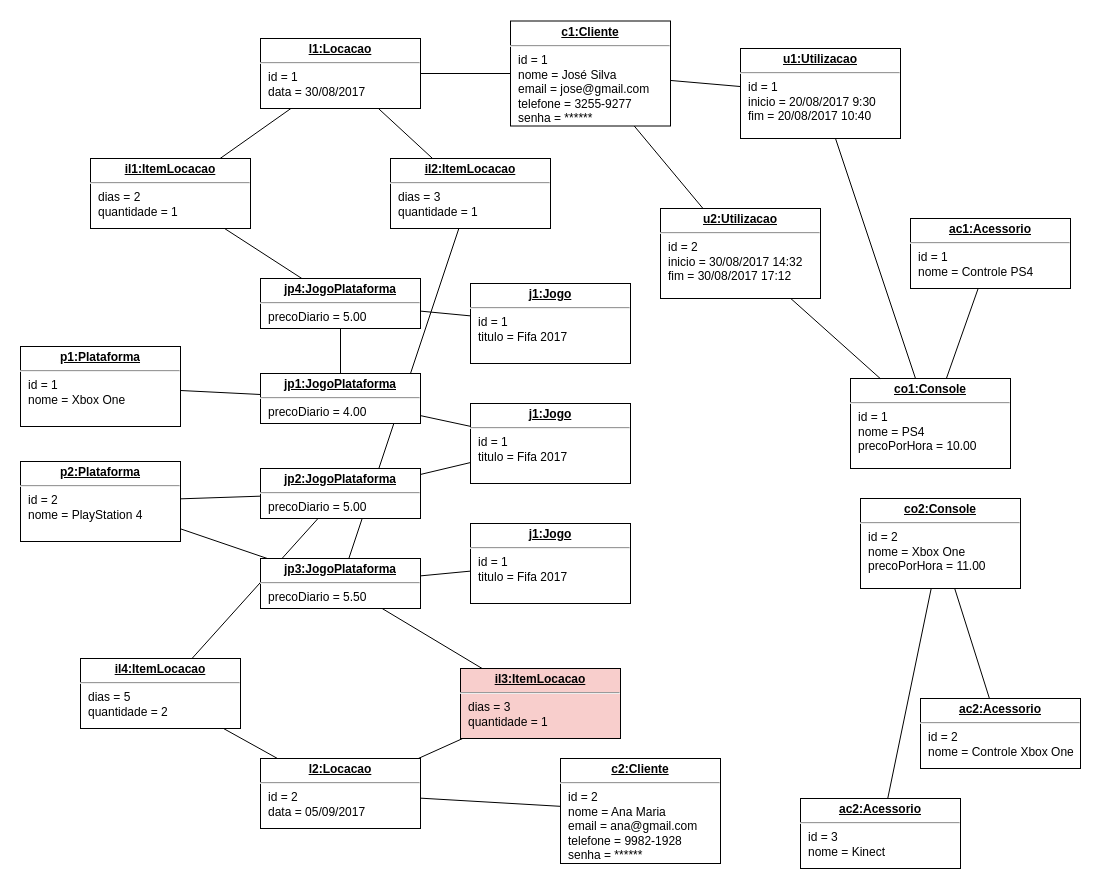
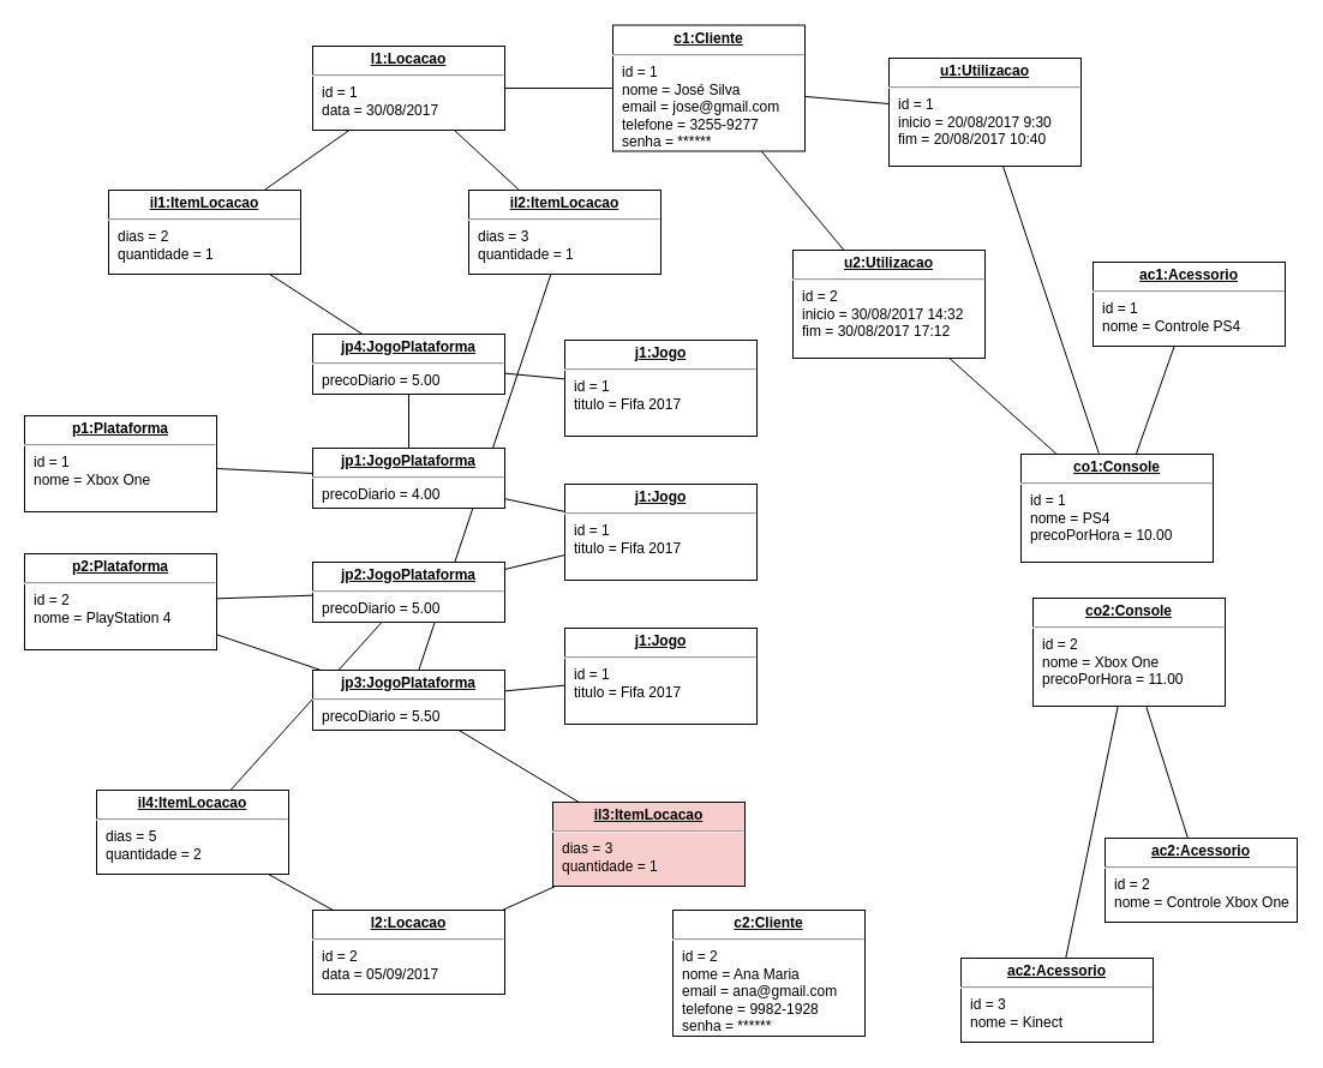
  <mxCell id="0" />
  <mxCell id="1" parent="0" />
  <mxCell id="2" style="edgeStyle=none;html=1;endArrow=none;endFill=0;" edge="1" parent="1" source="38" target="15"><mxGeometry relative="1" as="geometry" /></mxCell>
  <mxCell id="3" style="edgeStyle=none;html=1;endArrow=none;endFill=0;" edge="1" parent="1" source="33" target="18"><mxGeometry relative="1" as="geometry" /></mxCell>
  <mxCell id="4" value="&lt;p style=&quot;margin:0px;margin-top:4px;text-align:center;text-decoration:underline;&quot;&gt;&lt;b&gt;p1:Plataforma&lt;/b&gt;&lt;/p&gt;&lt;hr&gt;&lt;p style=&quot;margin:0px;margin-left:8px;&quot;&gt;id = 1&lt;br&gt;nome = Xbox One&lt;br&gt;&lt;/p&gt;" style="verticalAlign=top;align=left;overflow=fill;fontSize=12;fontFamily=Helvetica;html=1;" vertex="1" parent="1"><mxGeometry x="20" y="346" width="160" height="80" as="geometry" /></mxCell>
  <mxCell id="5" value="&lt;p style=&quot;margin:0px;margin-top:4px;text-align:center;text-decoration:underline;&quot;&gt;&lt;b&gt;p2:Plataforma&lt;/b&gt;&lt;/p&gt;&lt;hr&gt;&lt;p style=&quot;margin:0px;margin-left:8px;&quot;&gt;id = 2&lt;br&gt;nome = PlayStation 4&lt;br&gt;&lt;/p&gt;" style="verticalAlign=top;align=left;overflow=fill;fontSize=12;fontFamily=Helvetica;html=1;" vertex="1" parent="1"><mxGeometry x="20" y="461" width="160" height="80" as="geometry" /></mxCell>
  <mxCell id="6" style="edgeStyle=none;html=1;endArrow=none;endFill=0;" edge="1" parent="1" source="7" target="12"><mxGeometry relative="1" as="geometry" /></mxCell>
  <mxCell id="7" value="&lt;p style=&quot;margin:0px;margin-top:4px;text-align:center;text-decoration:underline;&quot;&gt;&lt;b&gt;j1:Jogo&lt;/b&gt;&lt;/p&gt;&lt;hr&gt;&lt;p style=&quot;margin:0px;margin-left:8px;&quot;&gt;id = 1&lt;/p&gt;&lt;p style=&quot;margin:0px;margin-left:8px;&quot;&gt;titulo = Fifa 2017&lt;/p&gt;" style="verticalAlign=top;align=left;overflow=fill;fontSize=12;fontFamily=Helvetica;html=1;" vertex="1" parent="1"><mxGeometry x="470" y="403" width="160" height="80" as="geometry" /></mxCell>
  <mxCell id="8" style="edgeStyle=none;html=1;endArrow=none;endFill=0;" edge="1" parent="1" source="9" target="20"><mxGeometry relative="1" as="geometry" /></mxCell>
  <mxCell id="9" value="&lt;p style=&quot;margin:0px;margin-top:4px;text-align:center;text-decoration:underline;&quot;&gt;&lt;b&gt;j1:Jogo&lt;/b&gt;&lt;/p&gt;&lt;hr&gt;&lt;p style=&quot;margin:0px;margin-left:8px;&quot;&gt;id = 1&lt;/p&gt;&lt;p style=&quot;margin:0px;margin-left:8px;&quot;&gt;titulo = Fifa 2017&lt;/p&gt;" style="verticalAlign=top;align=left;overflow=fill;fontSize=12;fontFamily=Helvetica;html=1;" vertex="1" parent="1"><mxGeometry x="470" y="283" width="160" height="80" as="geometry" /></mxCell>
  <mxCell id="10" value="&lt;p style=&quot;margin:0px;margin-top:4px;text-align:center;text-decoration:underline;&quot;&gt;&lt;b&gt;j1:Jogo&lt;/b&gt;&lt;/p&gt;&lt;hr&gt;&lt;p style=&quot;margin:0px;margin-left:8px;&quot;&gt;id = 1&lt;/p&gt;&lt;p style=&quot;margin:0px;margin-left:8px;&quot;&gt;titulo = Fifa 2017&lt;/p&gt;" style="verticalAlign=top;align=left;overflow=fill;fontSize=12;fontFamily=Helvetica;html=1;" vertex="1" parent="1"><mxGeometry x="470" y="523" width="160" height="80" as="geometry" /></mxCell>
  <mxCell id="11" style="edgeStyle=none;html=1;endArrow=none;endFill=0;" edge="1" parent="1" source="12" target="4"><mxGeometry relative="1" as="geometry" /></mxCell>
  <mxCell id="12" value="&lt;p style=&quot;margin:0px;margin-top:4px;text-align:center;text-decoration:underline;&quot;&gt;&lt;b&gt;jp1:JogoPlataforma&lt;/b&gt;&lt;/p&gt;&lt;hr&gt;&lt;p style=&quot;margin:0px;margin-left:8px;&quot;&gt;precoDiario = 4.00&lt;/p&gt;" style="verticalAlign=top;align=left;overflow=fill;fontSize=12;fontFamily=Helvetica;html=1;" vertex="1" parent="1"><mxGeometry x="260" y="373" width="160" height="50" as="geometry" /></mxCell>
  <mxCell id="13" style="edgeStyle=none;html=1;endArrow=none;endFill=0;" edge="1" parent="1" source="15" target="5"><mxGeometry relative="1" as="geometry" /></mxCell>
  <mxCell id="14" style="edgeStyle=none;html=1;endArrow=none;endFill=0;" edge="1" parent="1" source="15" target="7"><mxGeometry relative="1" as="geometry" /></mxCell>
  <mxCell id="15" value="&lt;p style=&quot;margin:0px;margin-top:4px;text-align:center;text-decoration:underline;&quot;&gt;&lt;b&gt;jp2:JogoPlataforma&lt;/b&gt;&lt;/p&gt;&lt;hr&gt;&lt;p style=&quot;margin:0px;margin-left:8px;&quot;&gt;precoDiario = 5.00&lt;/p&gt;" style="verticalAlign=top;align=left;overflow=fill;fontSize=12;fontFamily=Helvetica;html=1;" vertex="1" parent="1"><mxGeometry x="260" y="468" width="160" height="50" as="geometry" /></mxCell>
  <mxCell id="16" style="edgeStyle=none;html=1;endArrow=none;endFill=0;" edge="1" parent="1" source="18" target="5"><mxGeometry relative="1" as="geometry" /></mxCell>
  <mxCell id="17" style="edgeStyle=none;html=1;endArrow=none;endFill=0;" edge="1" parent="1" source="18" target="10"><mxGeometry relative="1" as="geometry" /></mxCell>
  <mxCell id="18" value="&lt;p style=&quot;margin:0px;margin-top:4px;text-align:center;text-decoration:underline;&quot;&gt;&lt;b&gt;jp3:JogoPlataforma&lt;/b&gt;&lt;/p&gt;&lt;hr&gt;&lt;p style=&quot;margin:0px;margin-left:8px;&quot;&gt;precoDiario = 5.50&lt;/p&gt;" style="verticalAlign=top;align=left;overflow=fill;fontSize=12;fontFamily=Helvetica;html=1;" vertex="1" parent="1"><mxGeometry x="260" y="558" width="160" height="50" as="geometry" /></mxCell>
  <mxCell id="19" style="edgeStyle=none;html=1;endArrow=none;endFill=0;" edge="1" parent="1" source="20" target="12"><mxGeometry relative="1" as="geometry" /></mxCell>
  <mxCell id="20" value="&lt;p style=&quot;margin:0px;margin-top:4px;text-align:center;text-decoration:underline;&quot;&gt;&lt;b&gt;jp4:JogoPlataforma&lt;/b&gt;&lt;/p&gt;&lt;hr&gt;&lt;p style=&quot;margin:0px;margin-left:8px;&quot;&gt;precoDiario = 5.00&lt;/p&gt;" style="verticalAlign=top;align=left;overflow=fill;fontSize=12;fontFamily=Helvetica;html=1;" vertex="1" parent="1"><mxGeometry x="260" y="278" width="160" height="50" as="geometry" /></mxCell>
  <mxCell id="21" style="edgeStyle=none;html=1;endArrow=none;endFill=0;" edge="1" parent="1" source="23" target="48"><mxGeometry relative="1" as="geometry" /></mxCell>
  <mxCell id="22" style="edgeStyle=none;html=1;endArrow=none;endFill=0;" edge="1" parent="1" source="23" target="50"><mxGeometry relative="1" as="geometry" /></mxCell>
  <mxCell id="23" value="&lt;p style=&quot;margin:0px;margin-top:4px;text-align:center;text-decoration:underline;&quot;&gt;&lt;b&gt;c1:Cliente&lt;/b&gt;&lt;/p&gt;&lt;hr&gt;&lt;p style=&quot;margin:0px;margin-left:8px;&quot;&gt;id = 1&lt;/p&gt;&lt;p style=&quot;margin:0px;margin-left:8px;&quot;&gt;nome = José Silva&lt;/p&gt;&lt;p style=&quot;margin:0px;margin-left:8px;&quot;&gt;email = jose@gmail.com&lt;/p&gt;&lt;p style=&quot;margin:0px;margin-left:8px;&quot;&gt;telefone = 3255-9277&lt;/p&gt;&lt;p style=&quot;margin:0px;margin-left:8px;&quot;&gt;senha = ******&lt;/p&gt;" style="verticalAlign=top;align=left;overflow=fill;fontSize=12;fontFamily=Helvetica;html=1;" vertex="1" parent="1"><mxGeometry x="510" y="20.5" width="160" height="105" as="geometry" /></mxCell>
  <mxCell id="24" value="&lt;p style=&quot;margin:0px;margin-top:4px;text-align:center;text-decoration:underline;&quot;&gt;&lt;b&gt;c2:Cliente&lt;/b&gt;&lt;/p&gt;&lt;hr&gt;&lt;p style=&quot;margin:0px;margin-left:8px;&quot;&gt;id = 2&lt;/p&gt;&lt;p style=&quot;margin:0px;margin-left:8px;&quot;&gt;nome = Ana Maria&lt;/p&gt;&lt;p style=&quot;margin:0px;margin-left:8px;&quot;&gt;email = ana@gmail.com&lt;/p&gt;&lt;p style=&quot;margin:0px;margin-left:8px;&quot;&gt;telefone = 9982-1928&lt;/p&gt;&lt;p style=&quot;margin:0px;margin-left:8px;&quot;&gt;senha = ******&lt;/p&gt;" style="verticalAlign=top;align=left;overflow=fill;fontSize=12;fontFamily=Helvetica;html=1;" vertex="1" parent="1"><mxGeometry x="560" y="758" width="160" height="105" as="geometry" /></mxCell>
  <mxCell id="25" style="edgeStyle=none;html=1;endArrow=none;endFill=0;" edge="1" parent="1" source="27" target="31"><mxGeometry relative="1" as="geometry" /></mxCell>
  <mxCell id="26" style="edgeStyle=none;html=1;endArrow=none;endFill=0;" edge="1" parent="1" source="27" target="23"><mxGeometry relative="1" as="geometry" /></mxCell>
  <mxCell id="27" value="&lt;p style=&quot;margin:0px;margin-top:4px;text-align:center;text-decoration:underline;&quot;&gt;&lt;b&gt;l1:Locacao&lt;/b&gt;&lt;/p&gt;&lt;hr&gt;&lt;p style=&quot;margin:0px;margin-left:8px;&quot;&gt;id = 1&lt;/p&gt;&lt;p style=&quot;margin:0px;margin-left:8px;&quot;&gt;data = 30/08/2017&lt;/p&gt;" style="verticalAlign=top;align=left;overflow=fill;fontSize=12;fontFamily=Helvetica;html=1;" vertex="1" parent="1"><mxGeometry x="260" y="38" width="160" height="70" as="geometry" /></mxCell>
- <mxCell id="28" style="edgeStyle=none;html=1;endArrow=none;endFill=0;" edge="1" parent="1" source="29" target="24"><mxGeometry relative="1" as="geometry" /></mxCell>
  <mxCell id="29" value="&lt;p style=&quot;margin:0px;margin-top:4px;text-align:center;text-decoration:underline;&quot;&gt;&lt;b&gt;l2:Locacao&lt;/b&gt;&lt;/p&gt;&lt;hr&gt;&lt;p style=&quot;margin:0px;margin-left:8px;&quot;&gt;id = 2&lt;/p&gt;&lt;p style=&quot;margin:0px;margin-left:8px;&quot;&gt;data = 05/09/2017&lt;/p&gt;" style="verticalAlign=top;align=left;overflow=fill;fontSize=12;fontFamily=Helvetica;html=1;" vertex="1" parent="1"><mxGeometry x="260" y="758" width="160" height="70" as="geometry" /></mxCell>
  <mxCell id="30" style="edgeStyle=none;html=1;endArrow=none;endFill=0;" edge="1" parent="1" source="31" target="20"><mxGeometry relative="1" as="geometry" /></mxCell>
  <mxCell id="31" value="&lt;p style=&quot;margin:0px;margin-top:4px;text-align:center;text-decoration:underline;&quot;&gt;&lt;b&gt;il1:ItemLocacao&lt;/b&gt;&lt;/p&gt;&lt;hr&gt;&lt;p style=&quot;margin:0px;margin-left:8px;&quot;&gt;dias = 2&lt;/p&gt;&lt;p style=&quot;margin:0px;margin-left:8px;&quot;&gt;quantidade = 1&lt;/p&gt;" style="verticalAlign=top;align=left;overflow=fill;fontSize=12;fontFamily=Helvetica;html=1;" vertex="1" parent="1"><mxGeometry x="90" y="158" width="160" height="70" as="geometry" /></mxCell>
  <mxCell id="32" style="edgeStyle=none;html=1;endArrow=none;endFill=0;" edge="1" parent="1" source="33" target="27"><mxGeometry relative="1" as="geometry" /></mxCell>
  <mxCell id="33" value="&lt;p style=&quot;margin:0px;margin-top:4px;text-align:center;text-decoration:underline;&quot;&gt;&lt;b&gt;il2:ItemLocacao&lt;/b&gt;&lt;/p&gt;&lt;hr&gt;&lt;p style=&quot;margin:0px;margin-left:8px;&quot;&gt;dias = 3&lt;/p&gt;&lt;p style=&quot;margin:0px;margin-left:8px;&quot;&gt;quantidade = 1&lt;/p&gt;" style="verticalAlign=top;align=left;overflow=fill;fontSize=12;fontFamily=Helvetica;html=1;" vertex="1" parent="1"><mxGeometry x="390" y="158" width="160" height="70" as="geometry" /></mxCell>
  <mxCell id="34" style="edgeStyle=none;html=1;endArrow=none;endFill=0;" edge="1" parent="1" source="36" target="18"><mxGeometry relative="1" as="geometry" /></mxCell>
  <mxCell id="35" style="edgeStyle=none;html=1;endArrow=none;endFill=0;" edge="1" parent="1" source="36" target="29"><mxGeometry relative="1" as="geometry" /></mxCell>
  <mxCell id="36" value="&lt;p style=&quot;margin:0px;margin-top:4px;text-align:center;text-decoration:underline;&quot;&gt;&lt;b&gt;il3:ItemLocacao&lt;/b&gt;&lt;/p&gt;&lt;hr&gt;&lt;p style=&quot;margin:0px;margin-left:8px;&quot;&gt;dias = 3&lt;/p&gt;&lt;p style=&quot;margin:0px;margin-left:8px;&quot;&gt;quantidade = 1&lt;/p&gt;" style="verticalAlign=top;align=left;overflow=fill;fontSize=12;fontFamily=Helvetica;html=1;fillColor=#f8cecc;" vertex="1" parent="1"><mxGeometry x="460" y="668" width="160" height="70" as="geometry" /></mxCell>
  <mxCell id="37" style="edgeStyle=none;html=1;endArrow=none;endFill=0;" edge="1" parent="1" source="38" target="29"><mxGeometry relative="1" as="geometry" /></mxCell>
  <mxCell id="38" value="&lt;p style=&quot;margin:0px;margin-top:4px;text-align:center;text-decoration:underline;&quot;&gt;&lt;b&gt;il4:ItemLocacao&lt;/b&gt;&lt;/p&gt;&lt;hr&gt;&lt;p style=&quot;margin:0px;margin-left:8px;&quot;&gt;dias = 5&lt;/p&gt;&lt;p style=&quot;margin:0px;margin-left:8px;&quot;&gt;quantidade = 2&lt;/p&gt;" style="verticalAlign=top;align=left;overflow=fill;fontSize=12;fontFamily=Helvetica;html=1;" vertex="1" parent="1"><mxGeometry x="80" y="658" width="160" height="70" as="geometry" /></mxCell>
  <mxCell id="39" style="edgeStyle=none;html=1;endArrow=none;endFill=0;" edge="1" parent="1" source="40" target="42"><mxGeometry relative="1" as="geometry" /></mxCell>
  <mxCell id="40" value="&lt;p style=&quot;margin:0px;margin-top:4px;text-align:center;text-decoration:underline;&quot;&gt;&lt;b&gt;co1:Console&lt;/b&gt;&lt;/p&gt;&lt;hr&gt;&lt;p style=&quot;margin:0px;margin-left:8px;&quot;&gt;id = 1&lt;/p&gt;&lt;p style=&quot;margin:0px;margin-left:8px;&quot;&gt;nome = PS4&lt;/p&gt;&lt;p style=&quot;margin:0px;margin-left:8px;&quot;&gt;precoPorHora = 10.00&lt;/p&gt;" style="verticalAlign=top;align=left;overflow=fill;fontSize=12;fontFamily=Helvetica;html=1;" vertex="1" parent="1"><mxGeometry x="850" y="378" width="160" height="90" as="geometry" /></mxCell>
  <mxCell id="41" value="&lt;p style=&quot;margin:0px;margin-top:4px;text-align:center;text-decoration:underline;&quot;&gt;&lt;b&gt;co2:Console&lt;/b&gt;&lt;/p&gt;&lt;hr&gt;&lt;p style=&quot;margin:0px;margin-left:8px;&quot;&gt;id = 2&lt;/p&gt;&lt;p style=&quot;margin:0px;margin-left:8px;&quot;&gt;nome = Xbox One&lt;/p&gt;&lt;p style=&quot;margin:0px;margin-left:8px;&quot;&gt;precoPorHora = 11.00&lt;/p&gt;" style="verticalAlign=top;align=left;overflow=fill;fontSize=12;fontFamily=Helvetica;html=1;" vertex="1" parent="1"><mxGeometry x="860" y="498" width="160" height="90" as="geometry" /></mxCell>
  <mxCell id="42" value="&lt;p style=&quot;margin:0px;margin-top:4px;text-align:center;text-decoration:underline;&quot;&gt;&lt;b&gt;ac1:Acessorio&lt;/b&gt;&lt;/p&gt;&lt;hr&gt;&lt;p style=&quot;margin:0px;margin-left:8px;&quot;&gt;id = 1&lt;/p&gt;&lt;p style=&quot;margin:0px;margin-left:8px;&quot;&gt;nome = Controle PS4&lt;/p&gt;" style="verticalAlign=top;align=left;overflow=fill;fontSize=12;fontFamily=Helvetica;html=1;" vertex="1" parent="1"><mxGeometry x="910" y="218" width="160" height="70" as="geometry" /></mxCell>
  <mxCell id="43" style="edgeStyle=none;html=1;endArrow=none;endFill=0;" edge="1" parent="1" source="44" target="41"><mxGeometry relative="1" as="geometry" /></mxCell>
  <mxCell id="44" value="&lt;p style=&quot;margin:0px;margin-top:4px;text-align:center;text-decoration:underline;&quot;&gt;&lt;b&gt;ac2:Acessorio&lt;/b&gt;&lt;/p&gt;&lt;hr&gt;&lt;p style=&quot;margin:0px;margin-left:8px;&quot;&gt;id = 2&lt;/p&gt;&lt;p style=&quot;margin:0px;margin-left:8px;&quot;&gt;nome = Controle Xbox One&lt;/p&gt;" style="verticalAlign=top;align=left;overflow=fill;fontSize=12;fontFamily=Helvetica;html=1;" vertex="1" parent="1"><mxGeometry x="920" y="698" width="160" height="70" as="geometry" /></mxCell>
  <mxCell id="45" style="edgeStyle=none;html=1;endArrow=none;endFill=0;" edge="1" parent="1" source="46" target="41"><mxGeometry relative="1" as="geometry" /></mxCell>
  <mxCell id="46" value="&lt;p style=&quot;margin:0px;margin-top:4px;text-align:center;text-decoration:underline;&quot;&gt;&lt;b&gt;ac2:Acessorio&lt;/b&gt;&lt;/p&gt;&lt;hr&gt;&lt;p style=&quot;margin:0px;margin-left:8px;&quot;&gt;id = 3&lt;/p&gt;&lt;p style=&quot;margin:0px;margin-left:8px;&quot;&gt;nome = Kinect&lt;/p&gt;" style="verticalAlign=top;align=left;overflow=fill;fontSize=12;fontFamily=Helvetica;html=1;" vertex="1" parent="1"><mxGeometry x="800" y="798" width="160" height="70" as="geometry" /></mxCell>
  <mxCell id="47" style="edgeStyle=none;html=1;endArrow=none;endFill=0;" edge="1" parent="1" source="48" target="40"><mxGeometry relative="1" as="geometry" /></mxCell>
  <mxCell id="48" value="&lt;p style=&quot;margin:0px;margin-top:4px;text-align:center;text-decoration:underline;&quot;&gt;&lt;b&gt;u1:Utilizacao&lt;/b&gt;&lt;/p&gt;&lt;hr&gt;&lt;p style=&quot;margin:0px;margin-left:8px;&quot;&gt;id = 1&lt;/p&gt;&lt;p style=&quot;margin:0px;margin-left:8px;&quot;&gt;inicio = 20/08/2017 9:30&lt;/p&gt;&lt;p style=&quot;margin:0px;margin-left:8px;&quot;&gt;fim = 20/08/2017 10:40&lt;/p&gt;" style="verticalAlign=top;align=left;overflow=fill;fontSize=12;fontFamily=Helvetica;html=1;" vertex="1" parent="1"><mxGeometry x="740" y="48" width="160" height="90" as="geometry" /></mxCell>
  <mxCell id="49" style="edgeStyle=none;html=1;endArrow=none;endFill=0;" edge="1" parent="1" source="50" target="40"><mxGeometry relative="1" as="geometry" /></mxCell>
  <mxCell id="50" value="&lt;p style=&quot;margin:0px;margin-top:4px;text-align:center;text-decoration:underline;&quot;&gt;&lt;b&gt;u2:Utilizacao&lt;/b&gt;&lt;/p&gt;&lt;hr&gt;&lt;p style=&quot;margin:0px;margin-left:8px;&quot;&gt;id = 2&lt;/p&gt;&lt;p style=&quot;margin:0px;margin-left:8px;&quot;&gt;inicio = 30/08/2017 14:32&lt;/p&gt;&lt;p style=&quot;margin:0px;margin-left:8px;&quot;&gt;fim = 30/08/2017 17:12&lt;/p&gt;" style="verticalAlign=top;align=left;overflow=fill;fontSize=12;fontFamily=Helvetica;html=1;" vertex="1" parent="1"><mxGeometry x="660" y="208" width="160" height="90" as="geometry" /></mxCell>
